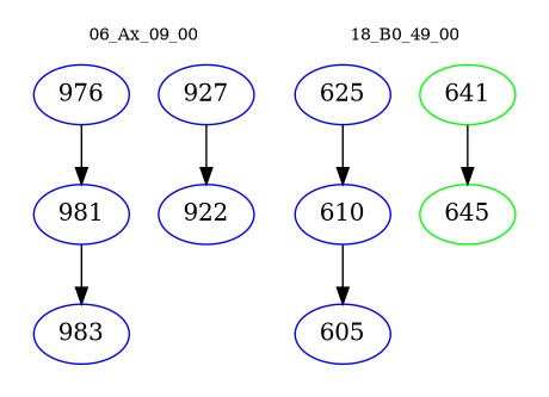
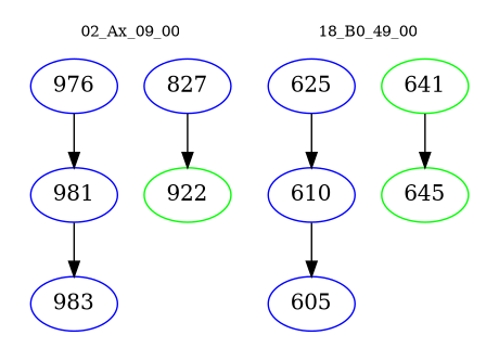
  digraph {
    node [color=blue]
    edge [color=black]
-   n1 [label=927]
-   n2 [label=922]
+   n1 [label=827]
+   n2 [color=green label=922]
    n3 [label=976]
    n4 [label=981]
    n5 [label=983]
    n6 [color=green label=641]
    n7 [label=625]
    n8 [color=green label=645]
    n9 [label=610]
    n10 [label=605]
    subgraph cluster_1 {
      color=white
      fontsize=10
-     label="06_Ax_09_00"
+     label="02_Ax_09_00"
      n1
      n2
      n3
      n4
      n5
    }
    subgraph cluster_2 {
      color=white
      fontsize=10
      label="18_B0_49_00"
      n6
      n7
      n8
      n9
      n10
    }
    n1 -> n2
    n3 -> n4
    n4 -> n5
    n6 -> n8
    n7 -> n9
    n9 -> n10
  }
